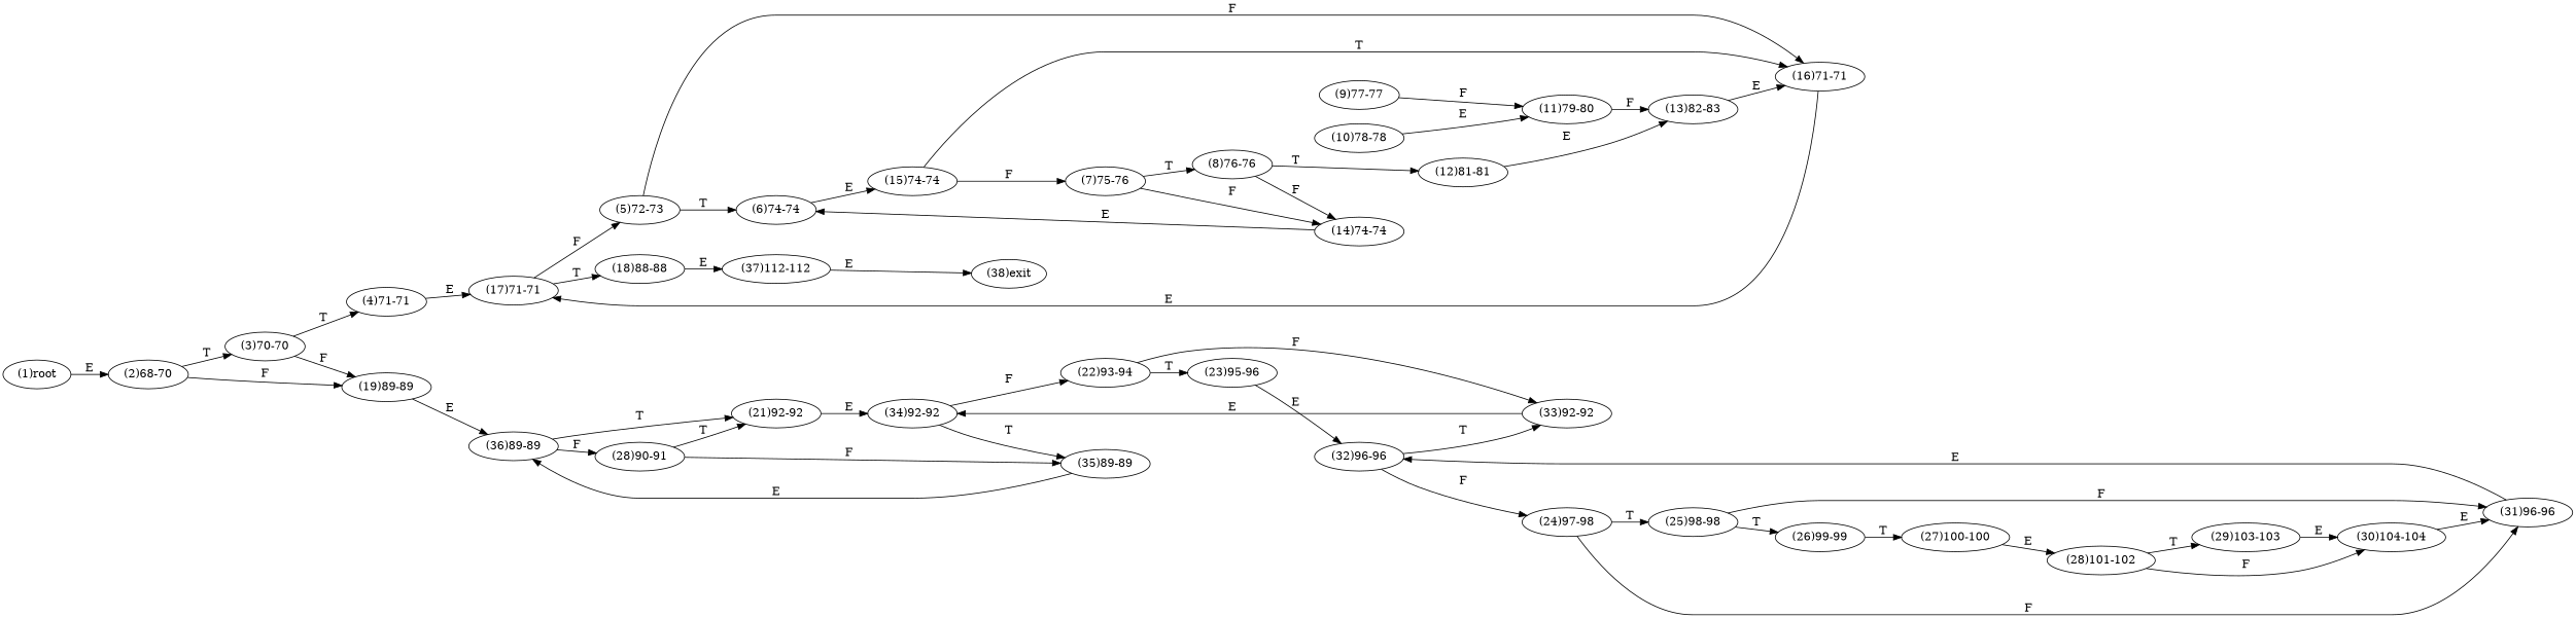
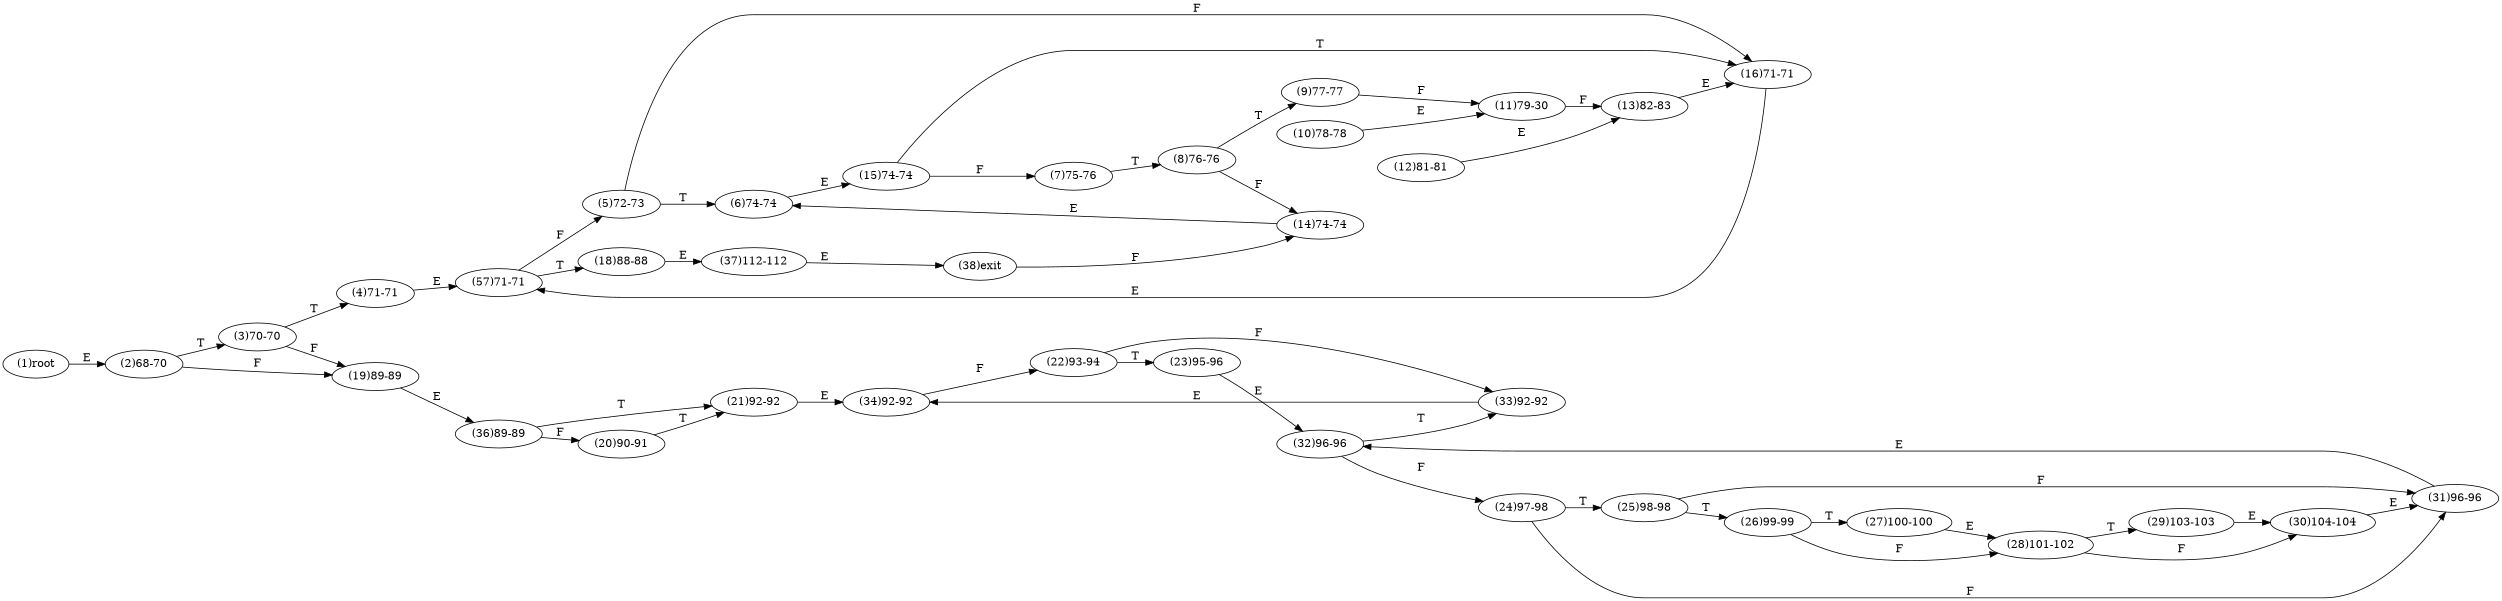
  digraph {
    rankdir=LR
    n1 [label="(1)root"]
    n2 [label="(2)68-70"]
    n3 [label="(3)70-70"]
    n4 [label="(19)89-89"]
    n5 [label="(4)71-71"]
    n6 [label="(36)89-89"]
-   n7 [label="(17)71-71"]
+   n7 [label="(57)71-71"]
    n8 [label="(5)72-73"]
    n9 [label="(18)88-88"]
    n10 [label="(6)74-74"]
    n11 [label="(16)71-71"]
    n12 [label="(15)74-74"]
    n13 [label="(7)75-76"]
    n14 [label="(8)76-76"]
    n15 [label="(14)74-74"]
    n16 [label="(9)77-77"]
-   n17 [label="(11)79-80"]
+   n17 [label="(11)79-30"]
    n18 [label="(10)78-78"]
    n19 [label="(13)82-83"]
    n20 [label="(12)81-81"]
    n21 [label="(37)112-112"]
    n22 [label="(21)92-92"]
-   n23 [label="(28)90-91"]
+   n23 [label="(20)90-91"]
    n24 [label="(38)exit"]
    n25 [label="(34)92-92"]
-   n26 [label="(35)89-89"]
    n27 [label="(22)93-94"]
    n28 [label="(23)95-96"]
    n29 [label="(32)96-96"]
    n30 [label="(33)92-92"]
    n31 [label="(24)97-98"]
    n32 [label="(25)98-98"]
    n33 [label="(26)99-99"]
    n34 [label="(31)96-96"]
    n35 [label="(27)100-100"]
    n36 [label="(28)101-102"]
    n37 [label="(29)103-103"]
    n38 [label="(30)104-104"]
    n1 -> n2 [label=E]
    n2 -> n3 [label=T]
    n2 -> n4 [label=F]
    n3 -> n4 [label=F]
    n3 -> n5 [label=T]
    n4 -> n6 [label=E]
    n5 -> n7 [label=E]
    n6 -> n22 [label=T]
    n6 -> n23 [label=F]
    n7 -> n8 [label=F]
    n7 -> n9 [label=T]
    n8 -> n10 [label=T]
    n8 -> n11 [label=F]
    n9 -> n21 [label=E]
    n10 -> n12 [label=E]
    n11 -> n7 [label=E]
    n12 -> n11 [label=T]
    n12 -> n13 [label=F]
    n13 -> n14 [label=T]
-   n13 -> n15 [label=F]
+   n24 -> n15 [label=F]
    n14 -> n15 [label=F]
-   n14 -> n20 [label=T]
+   n14 -> n16 [label=T]
    n15 -> n10 [label=E]
    n16 -> n17 [label=F]
    n17 -> n19 [label=F]
    n18 -> n17 [label=E]
    n19 -> n11 [label=E]
    n20 -> n19 [label=E]
    n21 -> n24 [label=E]
    n22 -> n25 [label=E]
    n23 -> n22 [label=T]
-   n23 -> n26 [label=F]
-   n25 -> n26 [label=T]
    n25 -> n27 [label=F]
-   n26 -> n6 [label=E]
    n27 -> n28 [label=T]
    n27 -> n30 [label=F]
    n28 -> n29 [label=E]
    n29 -> n30 [label=T]
    n29 -> n31 [label=F]
    n30 -> n25 [label=E]
    n31 -> n32 [label=T]
    n31 -> n34 [label=F]
    n32 -> n33 [label=T]
    n32 -> n34 [label=F]
    n33 -> n35 [label=T]
+   n33 -> n36 [label=F]
    n34 -> n29 [label=E]
    n35 -> n36 [label=E]
    n36 -> n37 [label=T]
    n36 -> n38 [label=F]
    n37 -> n38 [label=E]
    n38 -> n34 [label=E]
  }
